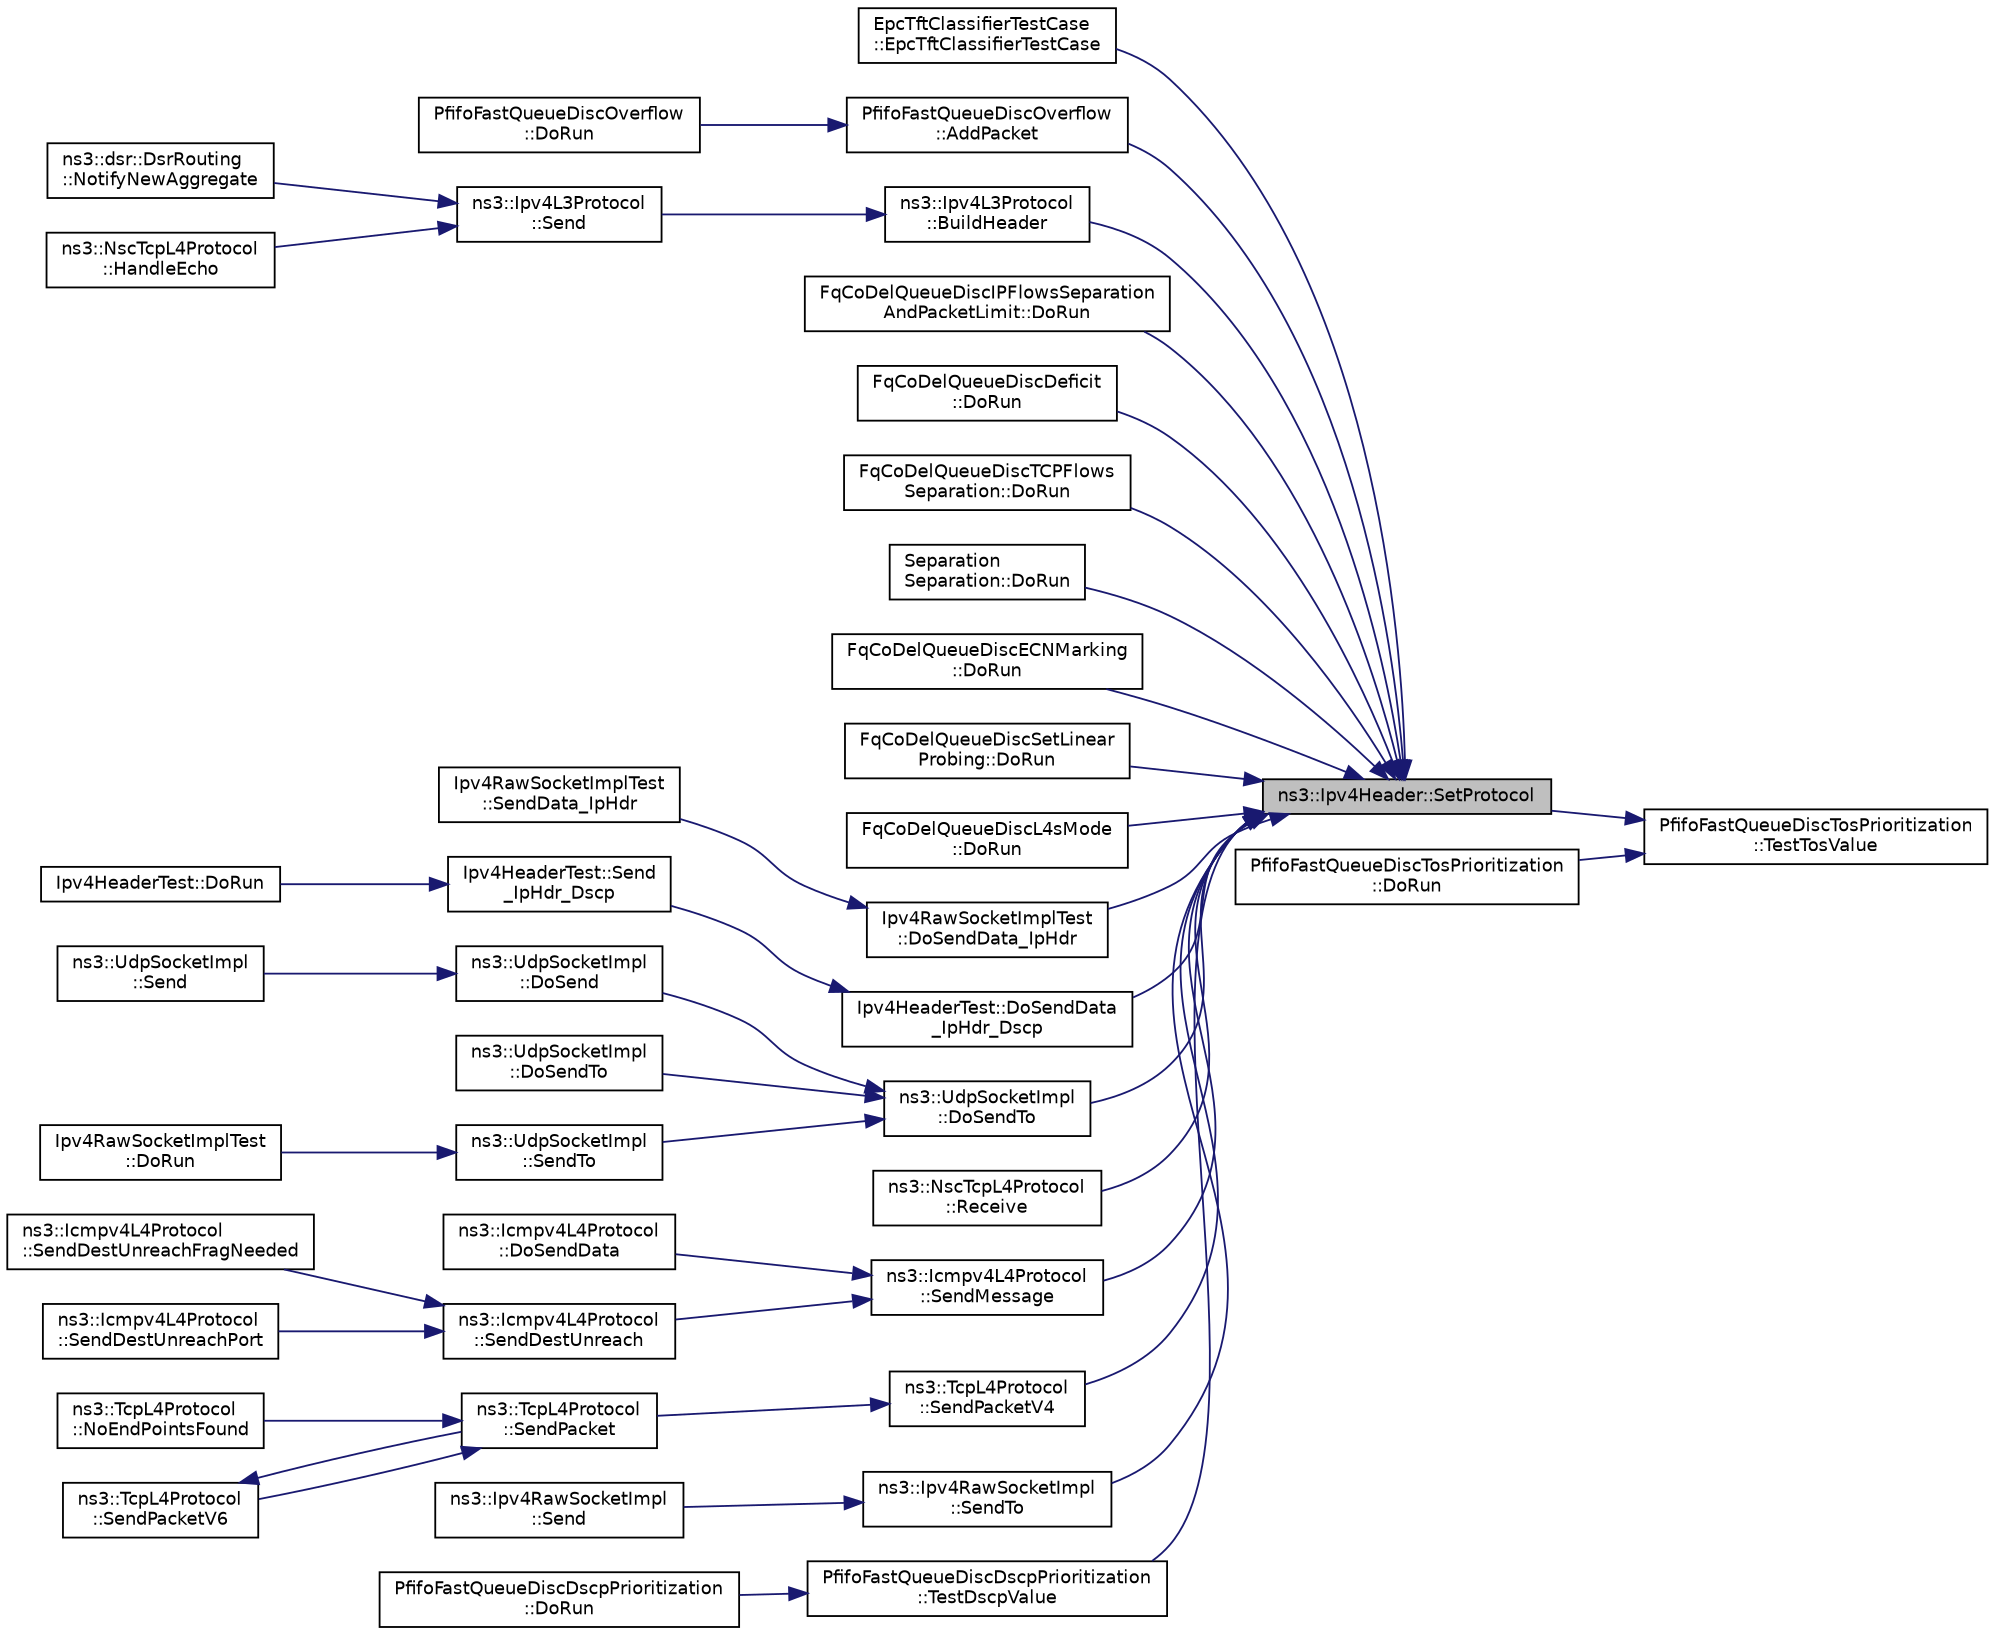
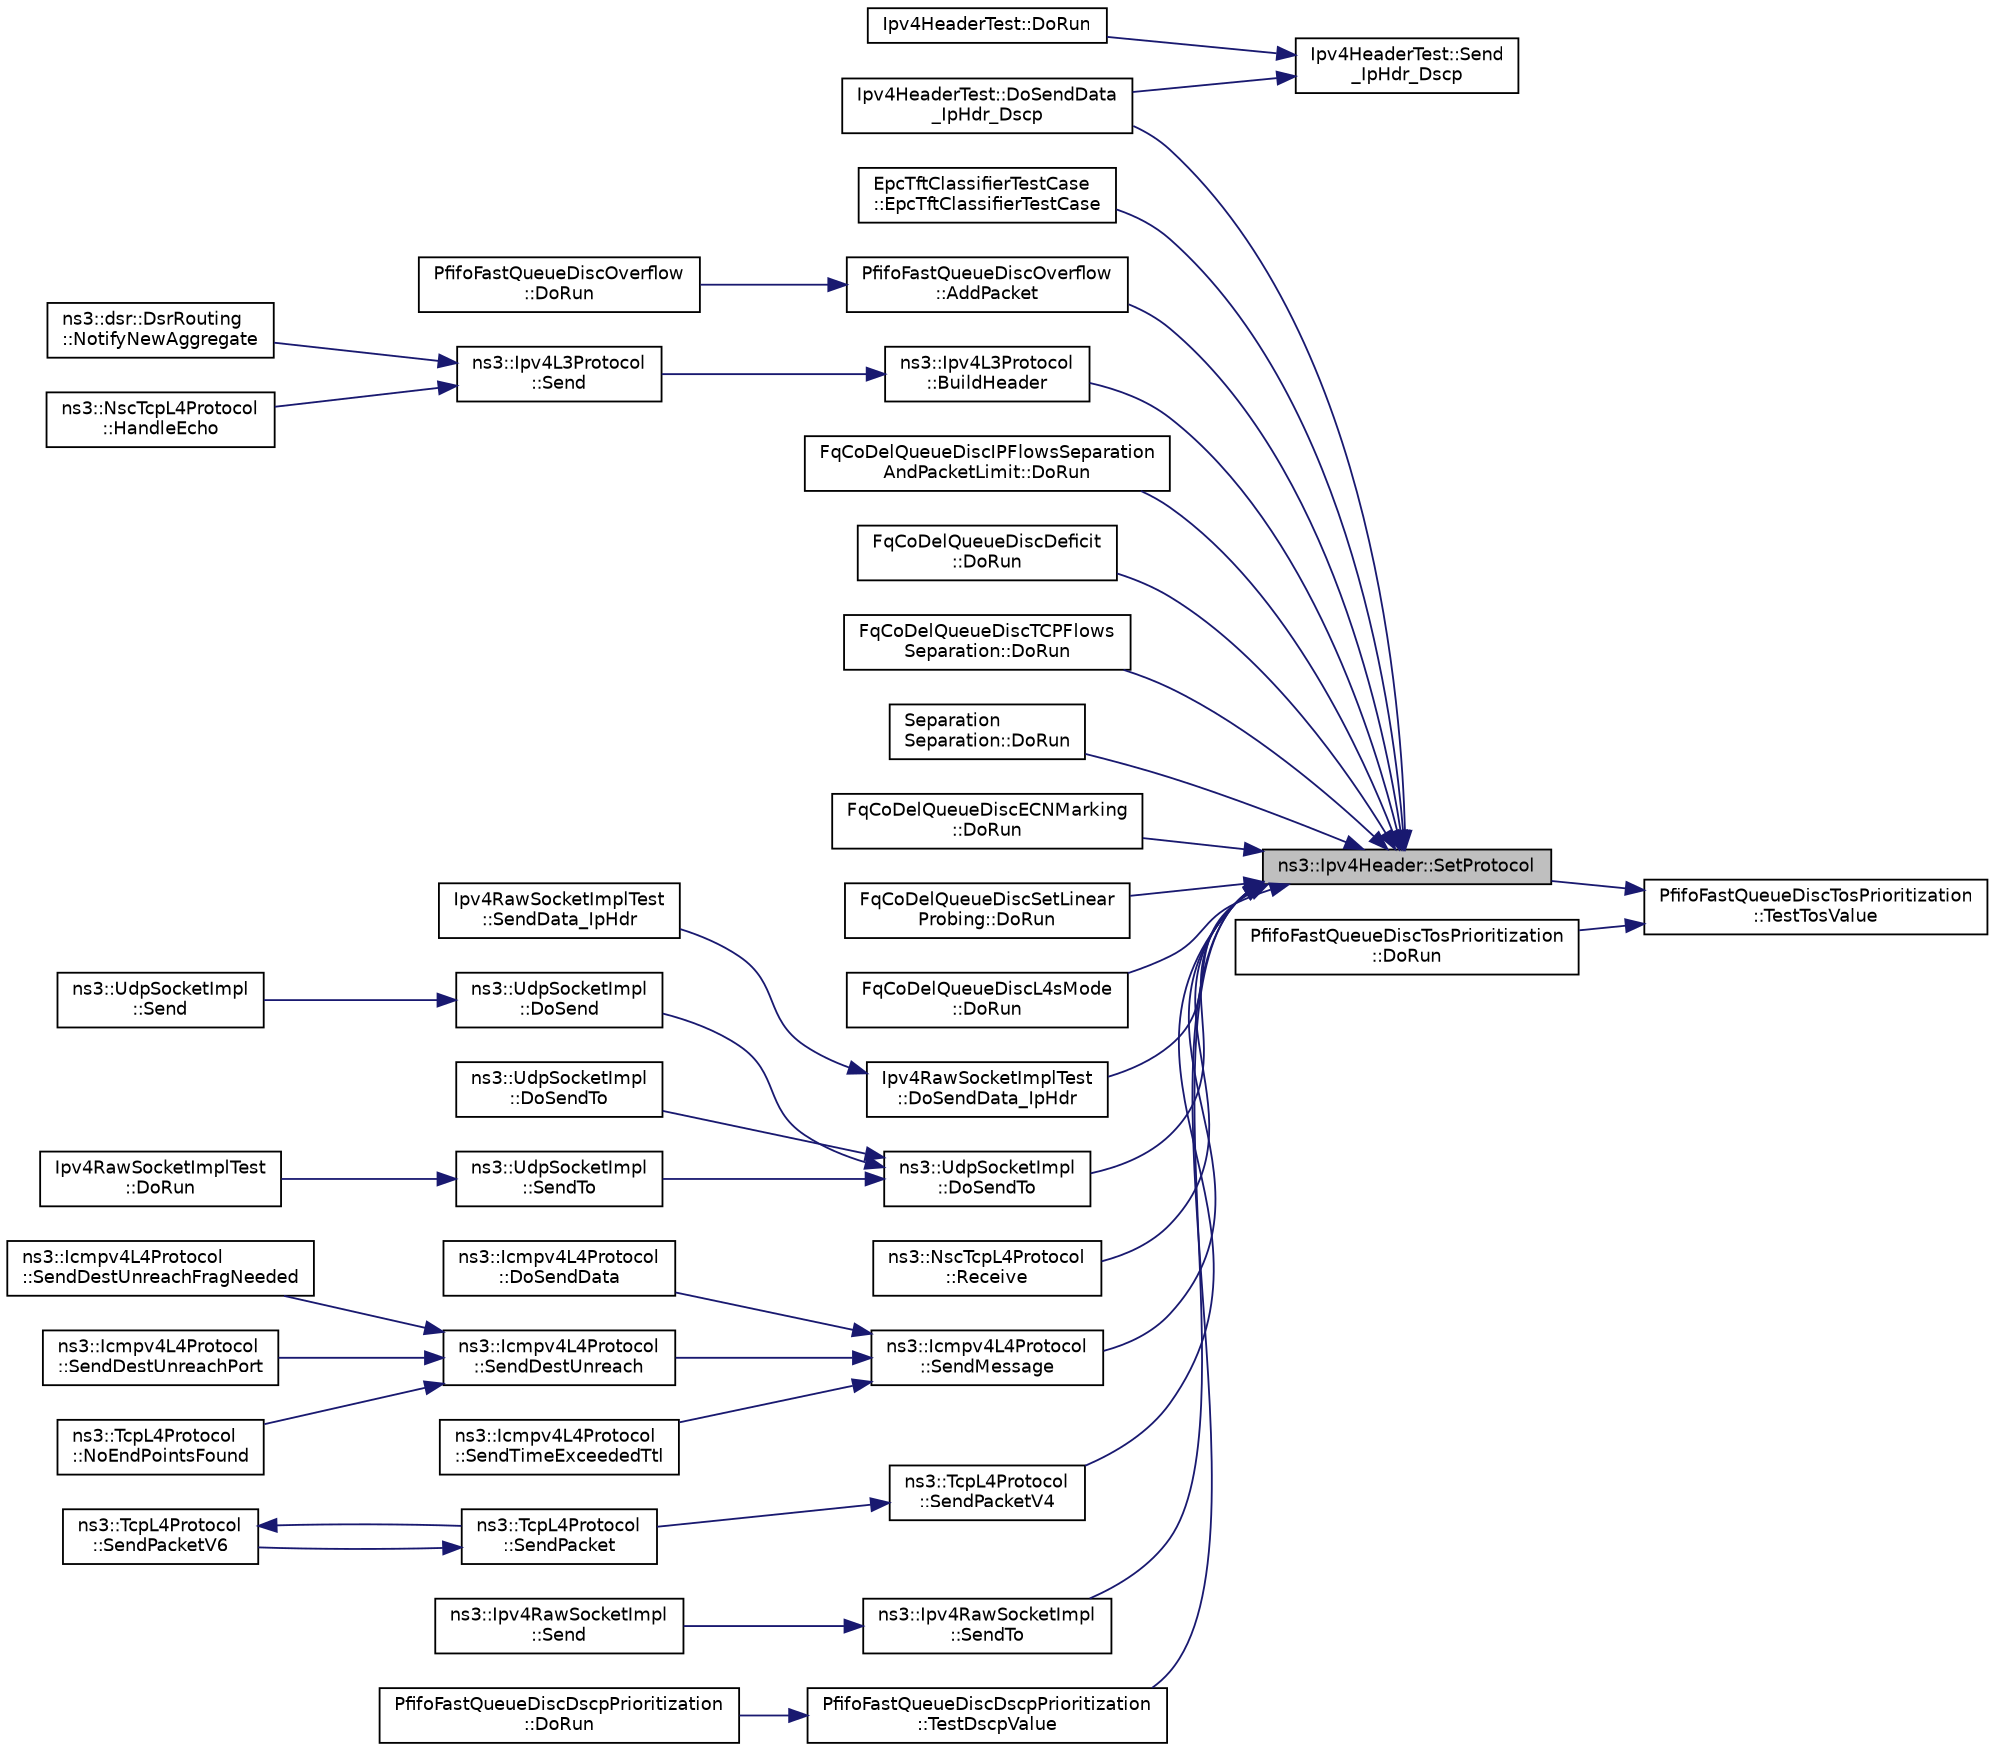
  digraph {
    rankdir=RL
    node [color=black fillcolor=white fontname=Helvetica fontsize=10 shape=record style=filled]
    edge [color=midnightblue dir=back fontname=Helvetica fontsize=10 labelfontname=Helvetica labelfontsize=10 style=solid]
    n1 [fillcolor=grey75 fontcolor=black height=0.2 label="ns3::Ipv4Header::SetProtocol" width=0.4]
    n2 [height=0.2 label="EpcTftClassifierTestCase\l::EpcTftClassifierTestCase" width=0.4]
    n3 [height=0.2 label="PfifoFastQueueDiscOverflow\l::AddPacket" width=0.4]
    n4 [height=0.2 label="ns3::Ipv4L3Protocol\l::BuildHeader" width=0.4]
    n5 [height=0.2 label="FqCoDelQueueDiscIPFlowsSeparation\lAndPacketLimit::DoRun" width=0.4]
    n6 [height=0.2 label="FqCoDelQueueDiscDeficit\l::DoRun" width=0.4]
    n7 [height=0.2 label="FqCoDelQueueDiscTCPFlows\lSeparation::DoRun" width=0.4]
    n8 [height=0.2 label="Separation\lSeparation::DoRun" width=0.4]
    n9 [height=0.2 label="FqCoDelQueueDiscECNMarking\l::DoRun" width=0.4]
    n10 [height=0.2 label="FqCoDelQueueDiscSetLinear\lProbing::DoRun" width=0.4]
    n11 [height=0.2 label="FqCoDelQueueDiscL4sMode\l::DoRun" width=0.4]
    n12 [height=0.2 label="Ipv4RawSocketImplTest\l::DoSendData_IpHdr" width=0.4]
    n13 [height=0.2 label="Ipv4HeaderTest::DoSendData\l_IpHdr_Dscp" width=0.4]
    n14 [height=0.2 label="ns3::UdpSocketImpl\l::DoSendTo" width=0.4]
    n15 [height=0.2 label="ns3::NscTcpL4Protocol\l::Receive" width=0.4]
    n16 [height=0.2 label="ns3::Icmpv4L4Protocol\l::SendMessage" width=0.4]
    n17 [height=0.2 label="ns3::TcpL4Protocol\l::SendPacketV4" width=0.4]
    n18 [height=0.2 label="ns3::Ipv4RawSocketImpl\l::SendTo" width=0.4]
    n19 [height=0.2 label="PfifoFastQueueDiscDscpPrioritization\l::TestDscpValue" width=0.4]
    n20 [height=0.2 label="PfifoFastQueueDiscOverflow\l::DoRun" width=0.4]
    n21 [height=0.2 label="ns3::Ipv4L3Protocol\l::Send" width=0.4]
    n22 [height=0.2 label="Ipv4RawSocketImplTest\l::SendData_IpHdr" width=0.4]
    n23 [height=0.2 label="Ipv4HeaderTest::Send\l_IpHdr_Dscp" width=0.4]
    n24 [height=0.2 label="ns3::UdpSocketImpl\l::DoSend" width=0.4]
    n25 [height=0.2 label="ns3::UdpSocketImpl\l::DoSendTo" width=0.4]
    n26 [height=0.2 label="ns3::UdpSocketImpl\l::SendTo" width=0.4]
    n27 [height=0.2 label="ns3::Icmpv4L4Protocol\l::DoSendData" width=0.4]
    n28 [height=0.2 label="ns3::Icmpv4L4Protocol\l::SendDestUnreach" width=0.4]
+   n29 [height=0.2 label="ns3::Icmpv4L4Protocol\l::SendTimeExceededTtl" width=0.4]
    n30 [height=0.2 label="ns3::TcpL4Protocol\l::SendPacket" width=0.4]
    n31 [height=0.2 label="ns3::Ipv4RawSocketImpl\l::Send" width=0.4]
    n32 [height=0.2 label="PfifoFastQueueDiscDscpPrioritization\l::DoRun" width=0.4]
    n33 [height=0.2 label="PfifoFastQueueDiscTosPrioritization\l::TestTosValue" width=0.4]
    n34 [height=0.2 label="PfifoFastQueueDiscTosPrioritization\l::DoRun" width=0.4]
    n35 [height=0.2 label="ns3::dsr::DsrRouting\l::NotifyNewAggregate" width=0.4]
    n36 [height=0.2 label="ns3::NscTcpL4Protocol\l::HandleEcho" width=0.4]
    n37 [height=0.2 label="Ipv4RawSocketImplTest\l::DoRun" width=0.4]
    n38 [height=0.2 label="Ipv4HeaderTest::DoRun" width=0.4]
    n39 [height=0.2 label="ns3::UdpSocketImpl\l::Send" width=0.4]
    n40 [height=0.2 label="ns3::Icmpv4L4Protocol\l::SendDestUnreachFragNeeded" width=0.4]
    n41 [height=0.2 label="ns3::Icmpv4L4Protocol\l::SendDestUnreachPort" width=0.4]
    n42 [height=0.2 label="ns3::TcpL4Protocol\l::NoEndPointsFound" width=0.4]
    n43 [height=0.2 label="ns3::TcpL4Protocol\l::SendPacketV6" width=0.4]
    n1 -> n2
    n1 -> n3
    n1 -> n4
    n1 -> n5
    n1 -> n6
    n1 -> n7
    n1 -> n8
    n1 -> n9
    n1 -> n10
    n1 -> n11
    n1 -> n12
    n1 -> n13
    n1 -> n14
    n1 -> n15
    n1 -> n16
    n1 -> n17
    n1 -> n18
    n1 -> n19
    n3 -> n20
    n4 -> n21
    n12 -> n22
-   n13 -> n23
+   n23 -> n13
    n14 -> n24
    n14 -> n25
    n14 -> n26
    n16 -> n27
    n16 -> n28
+   n16 -> n29
    n17 -> n30
    n18 -> n31
    n19 -> n32
    n21 -> n35
    n21 -> n36
    n23 -> n38
    n24 -> n39
    n26 -> n37
    n28 -> n40
    n28 -> n41
-   n30 -> n42
+   n28 -> n42
    n30 -> n43
    n33 -> n1
    n33 -> n34
    n43 -> n30
  }
